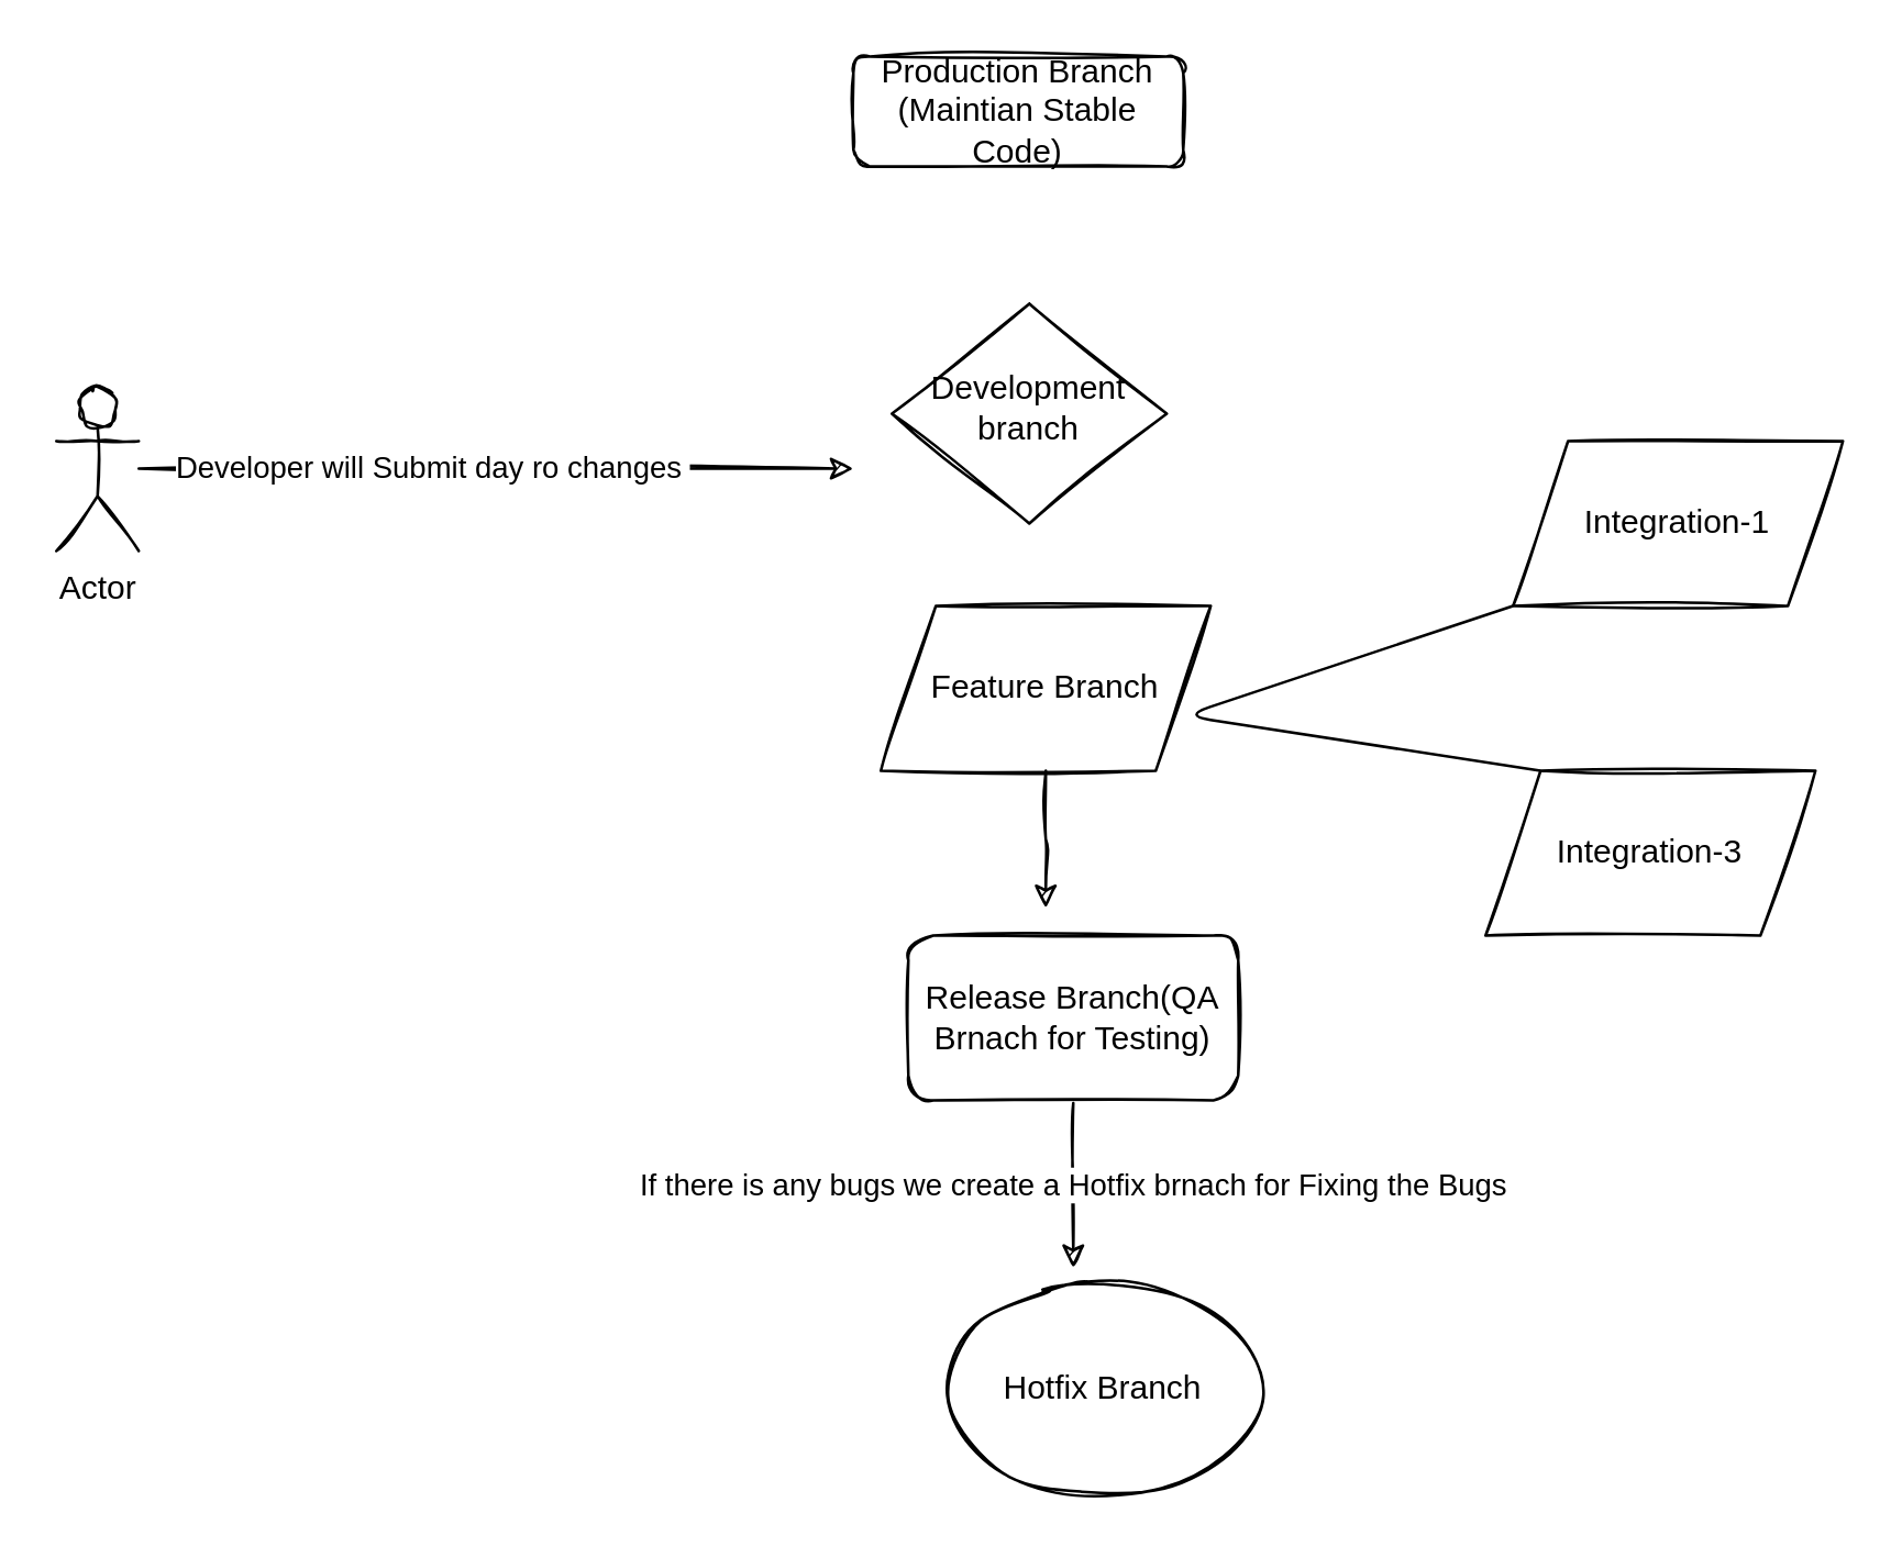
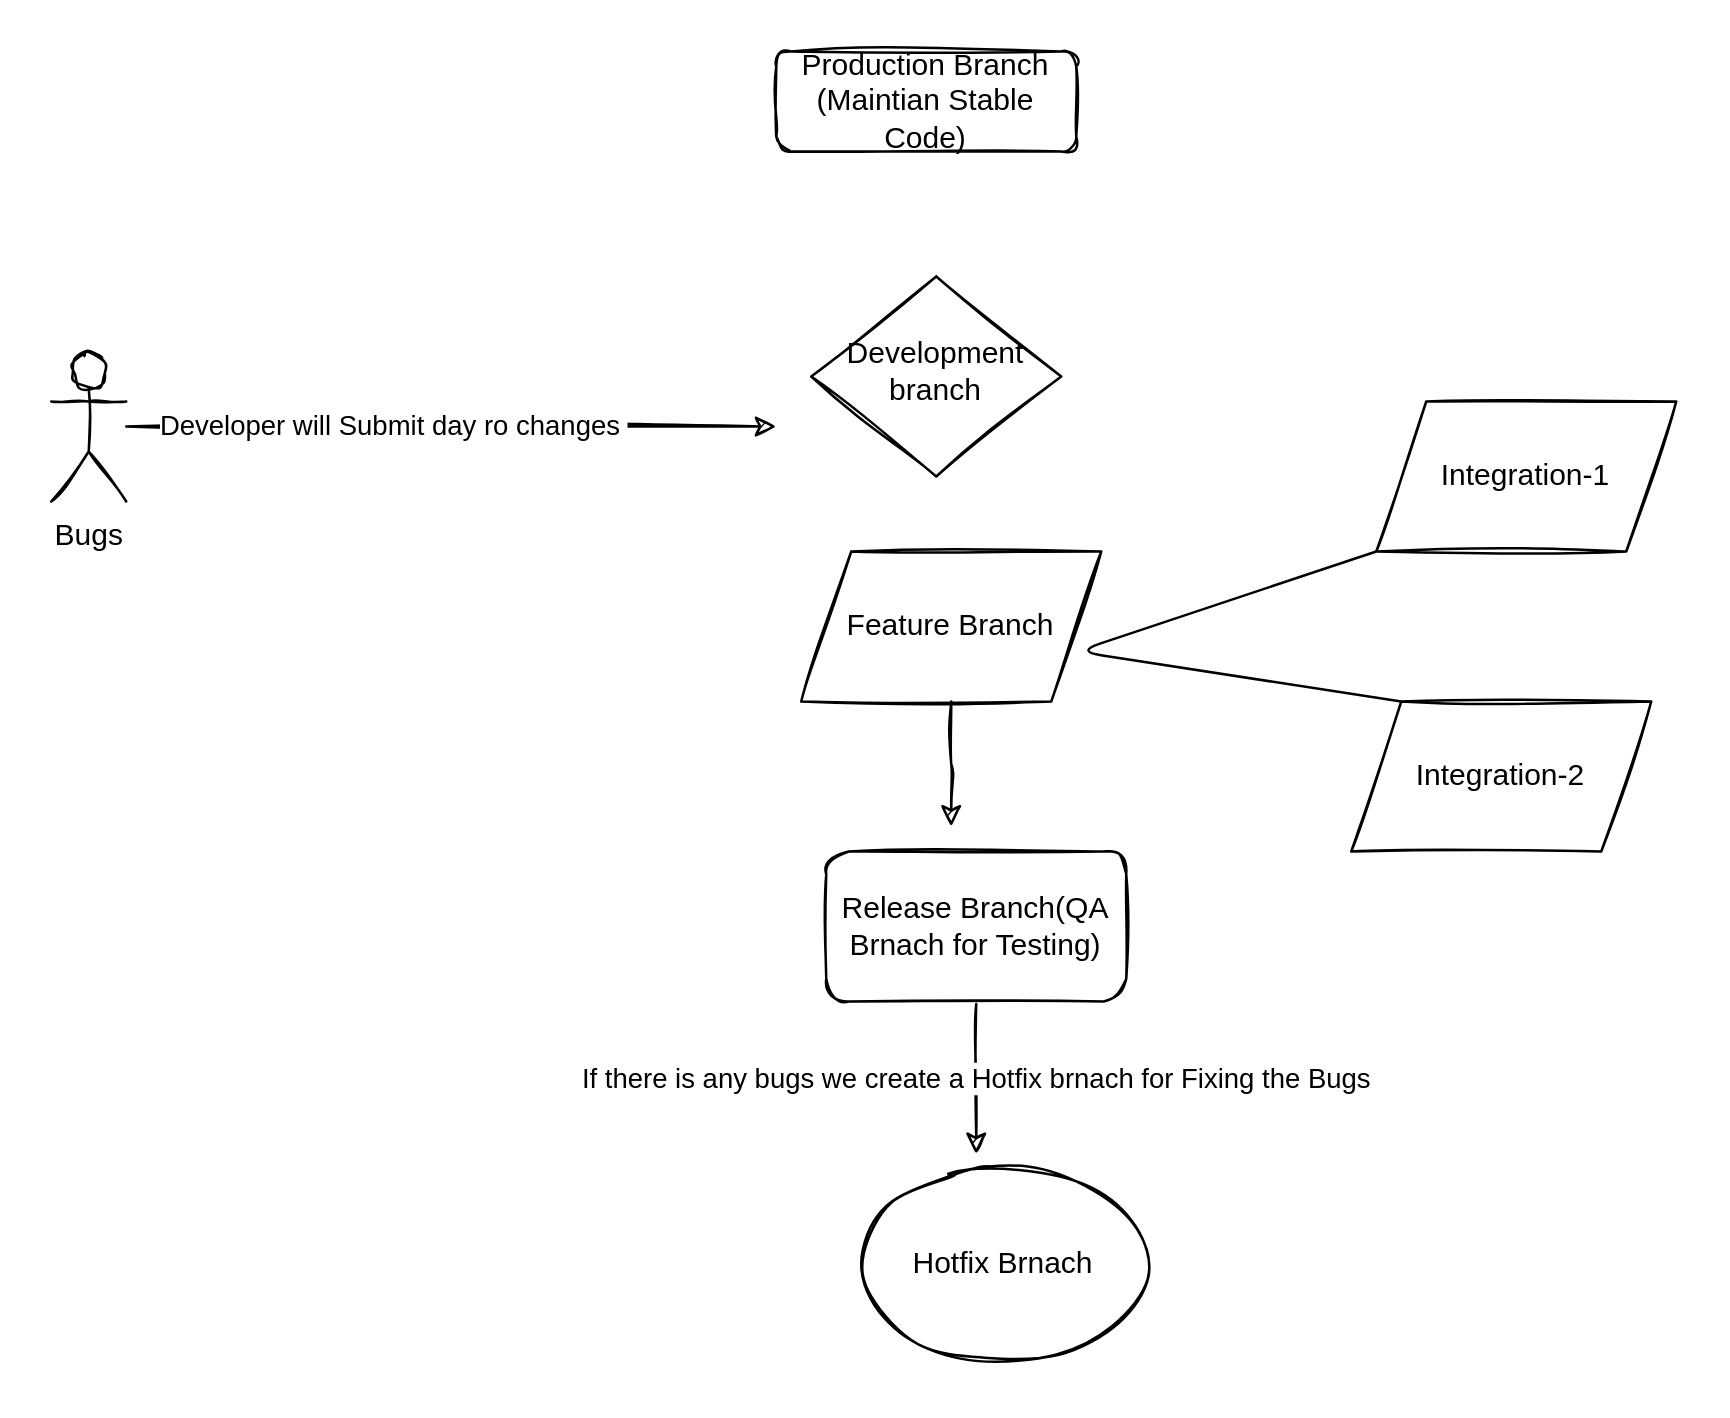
  <mxCell id="0" value="" />
  <mxCell id="1" parent="0" />
  <mxCell id="2" value="Production Branch&lt;br&gt;(Maintian Stable Code)" style="rounded=1;whiteSpace=wrap;html=1;fontSize=12;glass=0;strokeWidth=1;shadow=0;sketch=1;" parent="1" vertex="1"><mxGeometry x="310" y="20" width="120" height="40" as="geometry" /></mxCell>
  <mxCell id="3" value="Development branch" style="rhombus;whiteSpace=wrap;html=1;shadow=0;fontFamily=Helvetica;fontSize=12;align=center;strokeWidth=1;spacing=6;spacingTop=-4;sketch=1;" parent="1" vertex="1"><mxGeometry x="324" y="110" width="100" height="80" as="geometry" /></mxCell>
  <mxCell id="4" style="edgeStyle=orthogonalEdgeStyle;rounded=0;sketch=1;orthogonalLoop=1;jettySize=auto;html=1;" edge="1" parent="1" source="6"><mxGeometry relative="1" as="geometry"><mxPoint x="310" y="170" as="targetPoint" /></mxGeometry></mxCell>
  <mxCell id="5" value="Developer will Submit day ro changes&amp;nbsp;" style="edgeLabel;html=1;align=center;verticalAlign=middle;resizable=0;points=[];" vertex="1" connectable="0" parent="4"><mxGeometry x="-0.185" y="1" relative="1" as="geometry"><mxPoint as="offset" /></mxGeometry></mxCell>
- <mxCell id="6" value="Actor" style="shape=umlActor;verticalLabelPosition=bottom;verticalAlign=top;html=1;outlineConnect=0;sketch=1;" vertex="1" parent="1"><mxGeometry x="20" y="140" width="30" height="60" as="geometry" /></mxCell>
+ <mxCell id="6" value="Bugs" style="shape=umlActor;verticalLabelPosition=bottom;verticalAlign=top;html=1;outlineConnect=0;sketch=1;" vertex="1" parent="1"><mxGeometry x="20" y="140" width="30" height="60" as="geometry" /></mxCell>
  <mxCell id="7" style="edgeStyle=orthogonalEdgeStyle;rounded=0;sketch=1;orthogonalLoop=1;jettySize=auto;html=1;exitX=0.5;exitY=1;exitDx=0;exitDy=0;" edge="1" parent="1" source="8"><mxGeometry relative="1" as="geometry"><mxPoint x="380" y="330" as="targetPoint" /></mxGeometry></mxCell>
  <mxCell id="8" value="Feature Branch&lt;br&gt;" style="shape=parallelogram;perimeter=parallelogramPerimeter;whiteSpace=wrap;html=1;fixedSize=1;sketch=1;" vertex="1" parent="1"><mxGeometry x="320" y="220" width="120" height="60" as="geometry" /></mxCell>
  <mxCell id="9" value="" style="endArrow=none;html=1;" edge="1" parent="1"><mxGeometry width="50" height="50" relative="1" as="geometry"><mxPoint x="560" y="280" as="sourcePoint" /><mxPoint x="550" y="220" as="targetPoint" /><Array as="points"><mxPoint x="430" y="260" /></Array></mxGeometry></mxCell>
  <mxCell id="10" value="Integration-1" style="shape=parallelogram;perimeter=parallelogramPerimeter;whiteSpace=wrap;html=1;fixedSize=1;sketch=1;" vertex="1" parent="1"><mxGeometry x="550" y="160" width="120" height="60" as="geometry" /></mxCell>
- <mxCell id="11" value="Integration-3" style="shape=parallelogram;perimeter=parallelogramPerimeter;whiteSpace=wrap;html=1;fixedSize=1;sketch=1;" vertex="1" parent="1"><mxGeometry x="540" y="280" width="120" height="60" as="geometry" /></mxCell>
+ <mxCell id="11" value="Integration-2" style="shape=parallelogram;perimeter=parallelogramPerimeter;whiteSpace=wrap;html=1;fixedSize=1;sketch=1;" vertex="1" parent="1"><mxGeometry x="540" y="280" width="120" height="60" as="geometry" /></mxCell>
  <mxCell id="12" value="If there is any bugs we create a Hotfix brnach for Fixing the Bugs" style="edgeStyle=orthogonalEdgeStyle;rounded=0;sketch=1;orthogonalLoop=1;jettySize=auto;html=1;exitX=0.5;exitY=1;exitDx=0;exitDy=0;" edge="1" parent="1"><mxGeometry relative="1" as="geometry"><mxPoint x="390" y="461" as="targetPoint" /><mxPoint x="390" y="401" as="sourcePoint" /></mxGeometry></mxCell>
  <mxCell id="13" value="Release Branch(QA Brnach for Testing)" style="rounded=1;whiteSpace=wrap;html=1;sketch=1;" vertex="1" parent="1"><mxGeometry x="330" y="340" width="120" height="60" as="geometry" /></mxCell>
- <mxCell id="14" value="Hotfix Branch" style="ellipse;whiteSpace=wrap;html=1;sketch=1;" vertex="1" parent="1"><mxGeometry x="341" y="465" width="120" height="80" as="geometry" /></mxCell>
+ <mxCell id="14" value="Hotfix Brnach" style="ellipse;whiteSpace=wrap;html=1;sketch=1;" vertex="1" parent="1"><mxGeometry x="341" y="465" width="120" height="80" as="geometry" /></mxCell>
